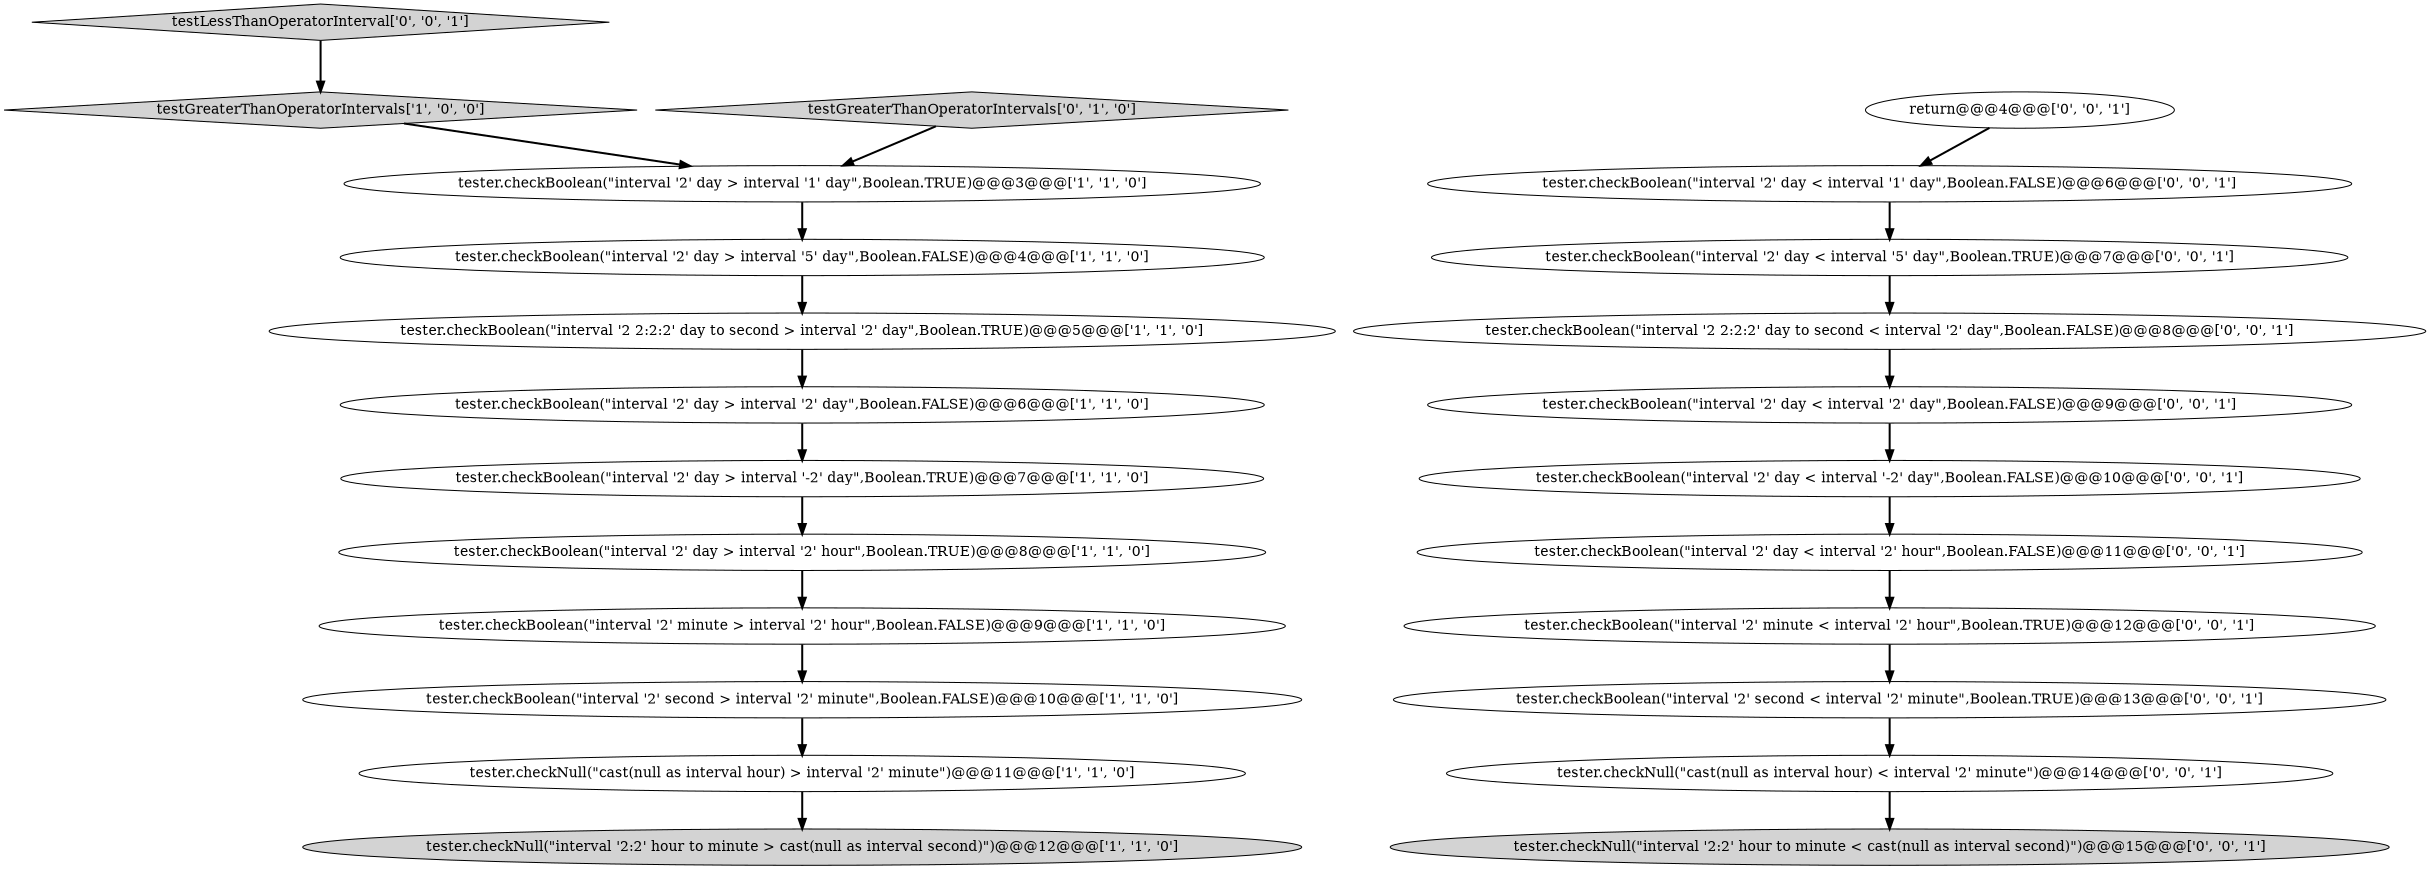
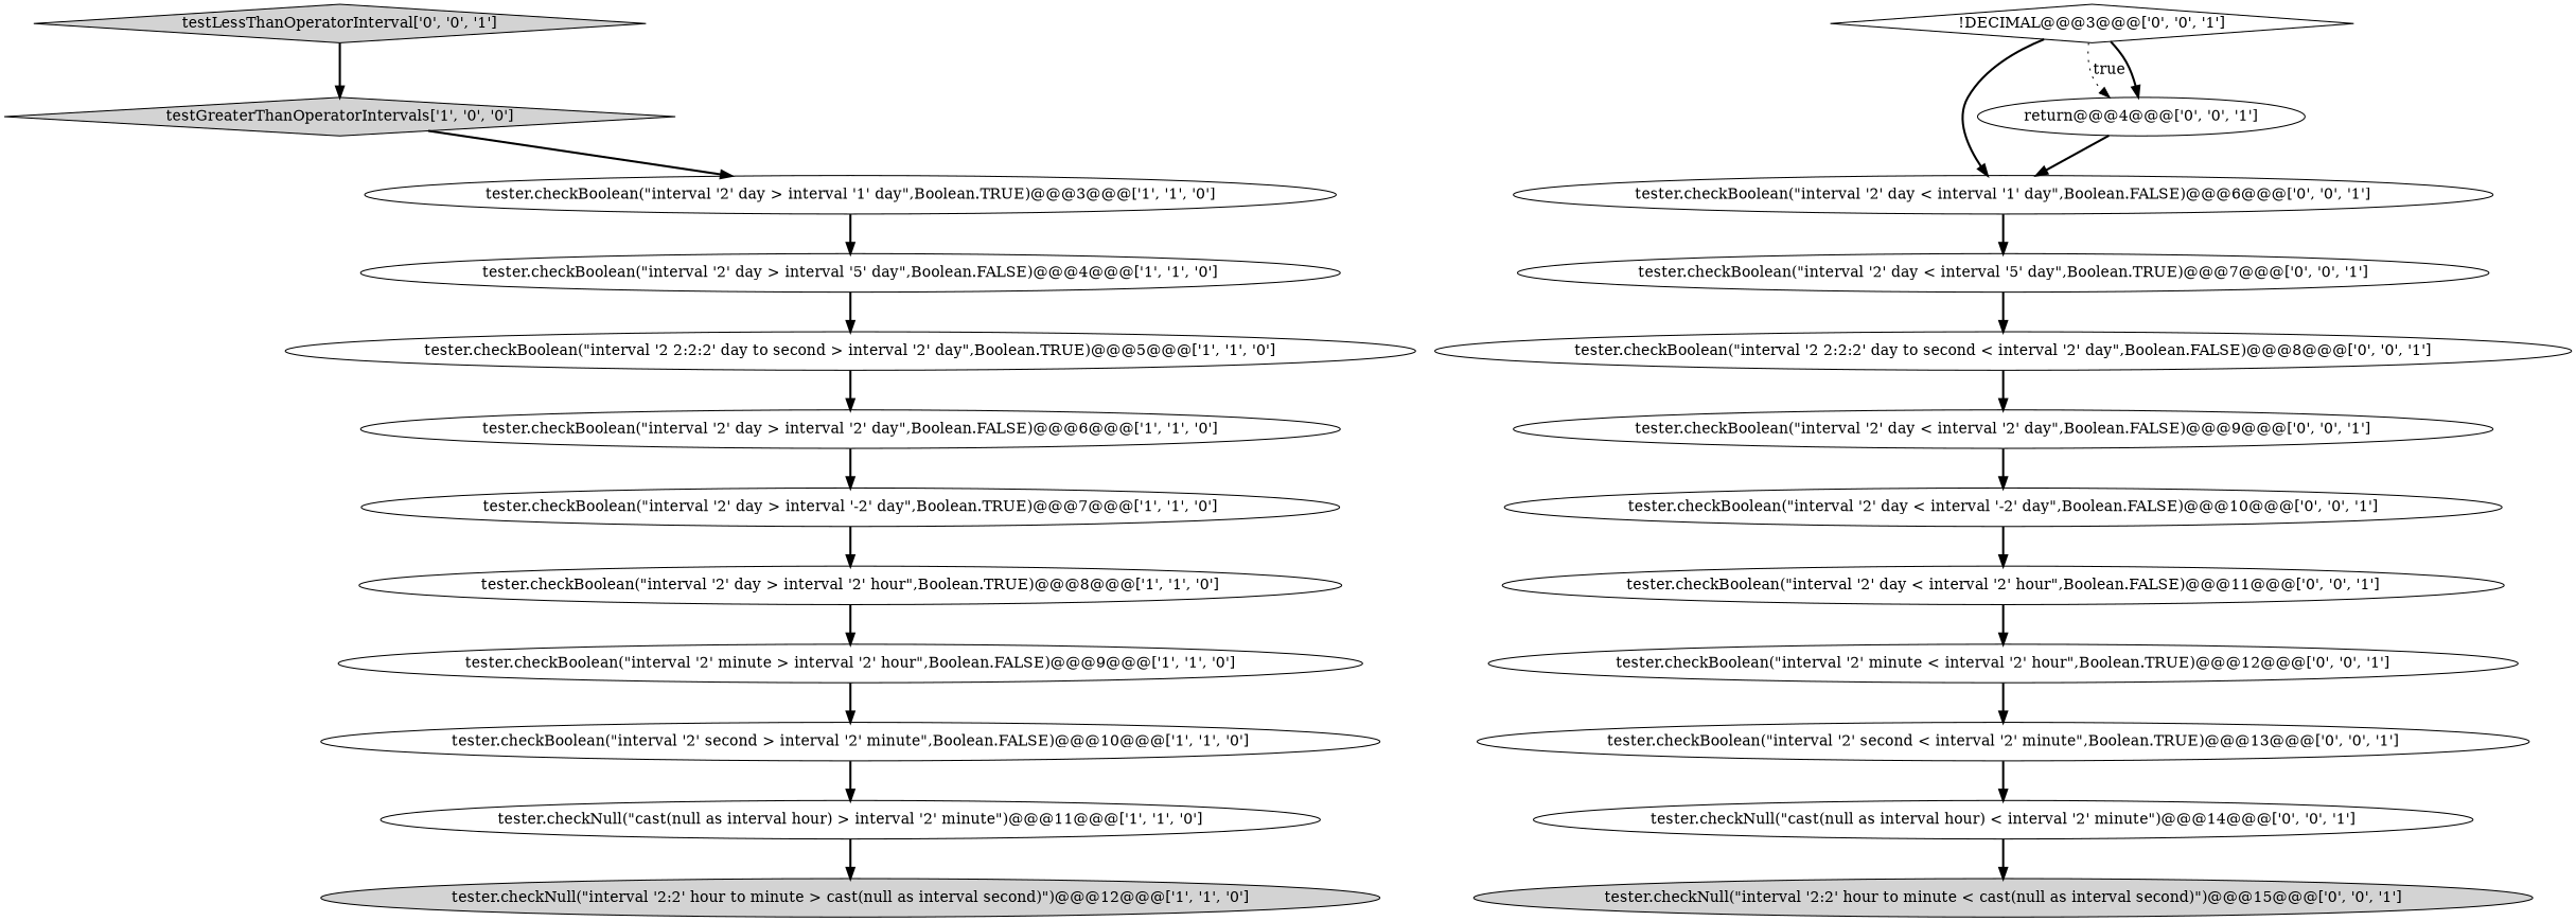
  digraph {
    node [fillcolor=white shape=ellipse style=filled]
    edge [style=bold]
    n1 [fillcolor=lightgray label="testLessThanOperatorInterval['0', '0', '1']" shape=diamond]
    n2 [fillcolor=lightgray label="testGreaterThanOperatorIntervals['1', '0', '0']" shape=diamond]
+   n3 [label="!DECIMAL@@@3@@@['0', '0', '1']" shape=diamond]
    n4 [label="tester.checkBoolean(\"interval '2' day < interval '1' day\",Boolean.FALSE)@@@6@@@['0', '0', '1']"]
    n5 [label="return@@@4@@@['0', '0', '1']"]
    n6 [fillcolor=lightgray label="tester.checkNull(\"interval '2:2' hour to minute > cast(null as interval second)\")@@@12@@@['1', '1', '0']"]
    n7 [label="tester.checkBoolean(\"interval '2' day > interval '5' day\",Boolean.FALSE)@@@4@@@['1', '1', '0']"]
    n8 [label="tester.checkBoolean(\"interval '2 2:2:2' day to second > interval '2' day\",Boolean.TRUE)@@@5@@@['1', '1', '0']"]
    n9 [label="tester.checkBoolean(\"interval '2' day > interval '2' day\",Boolean.FALSE)@@@6@@@['1', '1', '0']"]
    n10 [label="tester.checkBoolean(\"interval '2' second > interval '2' minute\",Boolean.FALSE)@@@10@@@['1', '1', '0']"]
    n11 [label="tester.checkNull(\"cast(null as interval hour) > interval '2' minute\")@@@11@@@['1', '1', '0']"]
    n12 [label="tester.checkBoolean(\"interval '2' day < interval '2' hour\",Boolean.FALSE)@@@11@@@['0', '0', '1']"]
    n13 [label="tester.checkBoolean(\"interval '2' minute < interval '2' hour\",Boolean.TRUE)@@@12@@@['0', '0', '1']"]
    n14 [label="tester.checkBoolean(\"interval '2' second < interval '2' minute\",Boolean.TRUE)@@@13@@@['0', '0', '1']"]
    n15 [label="tester.checkBoolean(\"interval '2' day > interval '-2' day\",Boolean.TRUE)@@@7@@@['1', '1', '0']"]
    n16 [label="tester.checkBoolean(\"interval '2' day > interval '2' hour\",Boolean.TRUE)@@@8@@@['1', '1', '0']"]
    n17 [label="tester.checkBoolean(\"interval '2' day < interval '-2' day\",Boolean.FALSE)@@@10@@@['0', '0', '1']"]
    n18 [label="tester.checkBoolean(\"interval '2' day > interval '1' day\",Boolean.TRUE)@@@3@@@['1', '1', '0']"]
    n19 [label="tester.checkNull(\"cast(null as interval hour) < interval '2' minute\")@@@14@@@['0', '0', '1']"]
    n20 [label="tester.checkBoolean(\"interval '2' day < interval '5' day\",Boolean.TRUE)@@@7@@@['0', '0', '1']"]
    n21 [label="tester.checkBoolean(\"interval '2 2:2:2' day to second < interval '2' day\",Boolean.FALSE)@@@8@@@['0', '0', '1']"]
    n22 [label="tester.checkBoolean(\"interval '2' minute > interval '2' hour\",Boolean.FALSE)@@@9@@@['1', '1', '0']"]
    n23 [fillcolor=lightgray label="tester.checkNull(\"interval '2:2' hour to minute < cast(null as interval second)\")@@@15@@@['0', '0', '1']"]
    n24 [label="tester.checkBoolean(\"interval '2' day < interval '2' day\",Boolean.FALSE)@@@9@@@['0', '0', '1']"]
-   n25 [fillcolor=lightgray label="testGreaterThanOperatorIntervals['0', '1', '0']" shape=diamond]
    n1 -> n2
    n2 -> n18
+   n3 -> n4
+   n3 -> n5 [label=true style=dotted]
+   n3 -> n5
    n4 -> n20
    n5 -> n4
    n7 -> n8
    n8 -> n9
    n9 -> n15
    n10 -> n11
    n11 -> n6
    n12 -> n13
    n13 -> n14
    n14 -> n19
    n15 -> n16
    n16 -> n22
    n17 -> n12
    n18 -> n7
    n19 -> n23
    n20 -> n21
    n21 -> n24
    n22 -> n10
    n24 -> n17
-   n25 -> n18
  }
